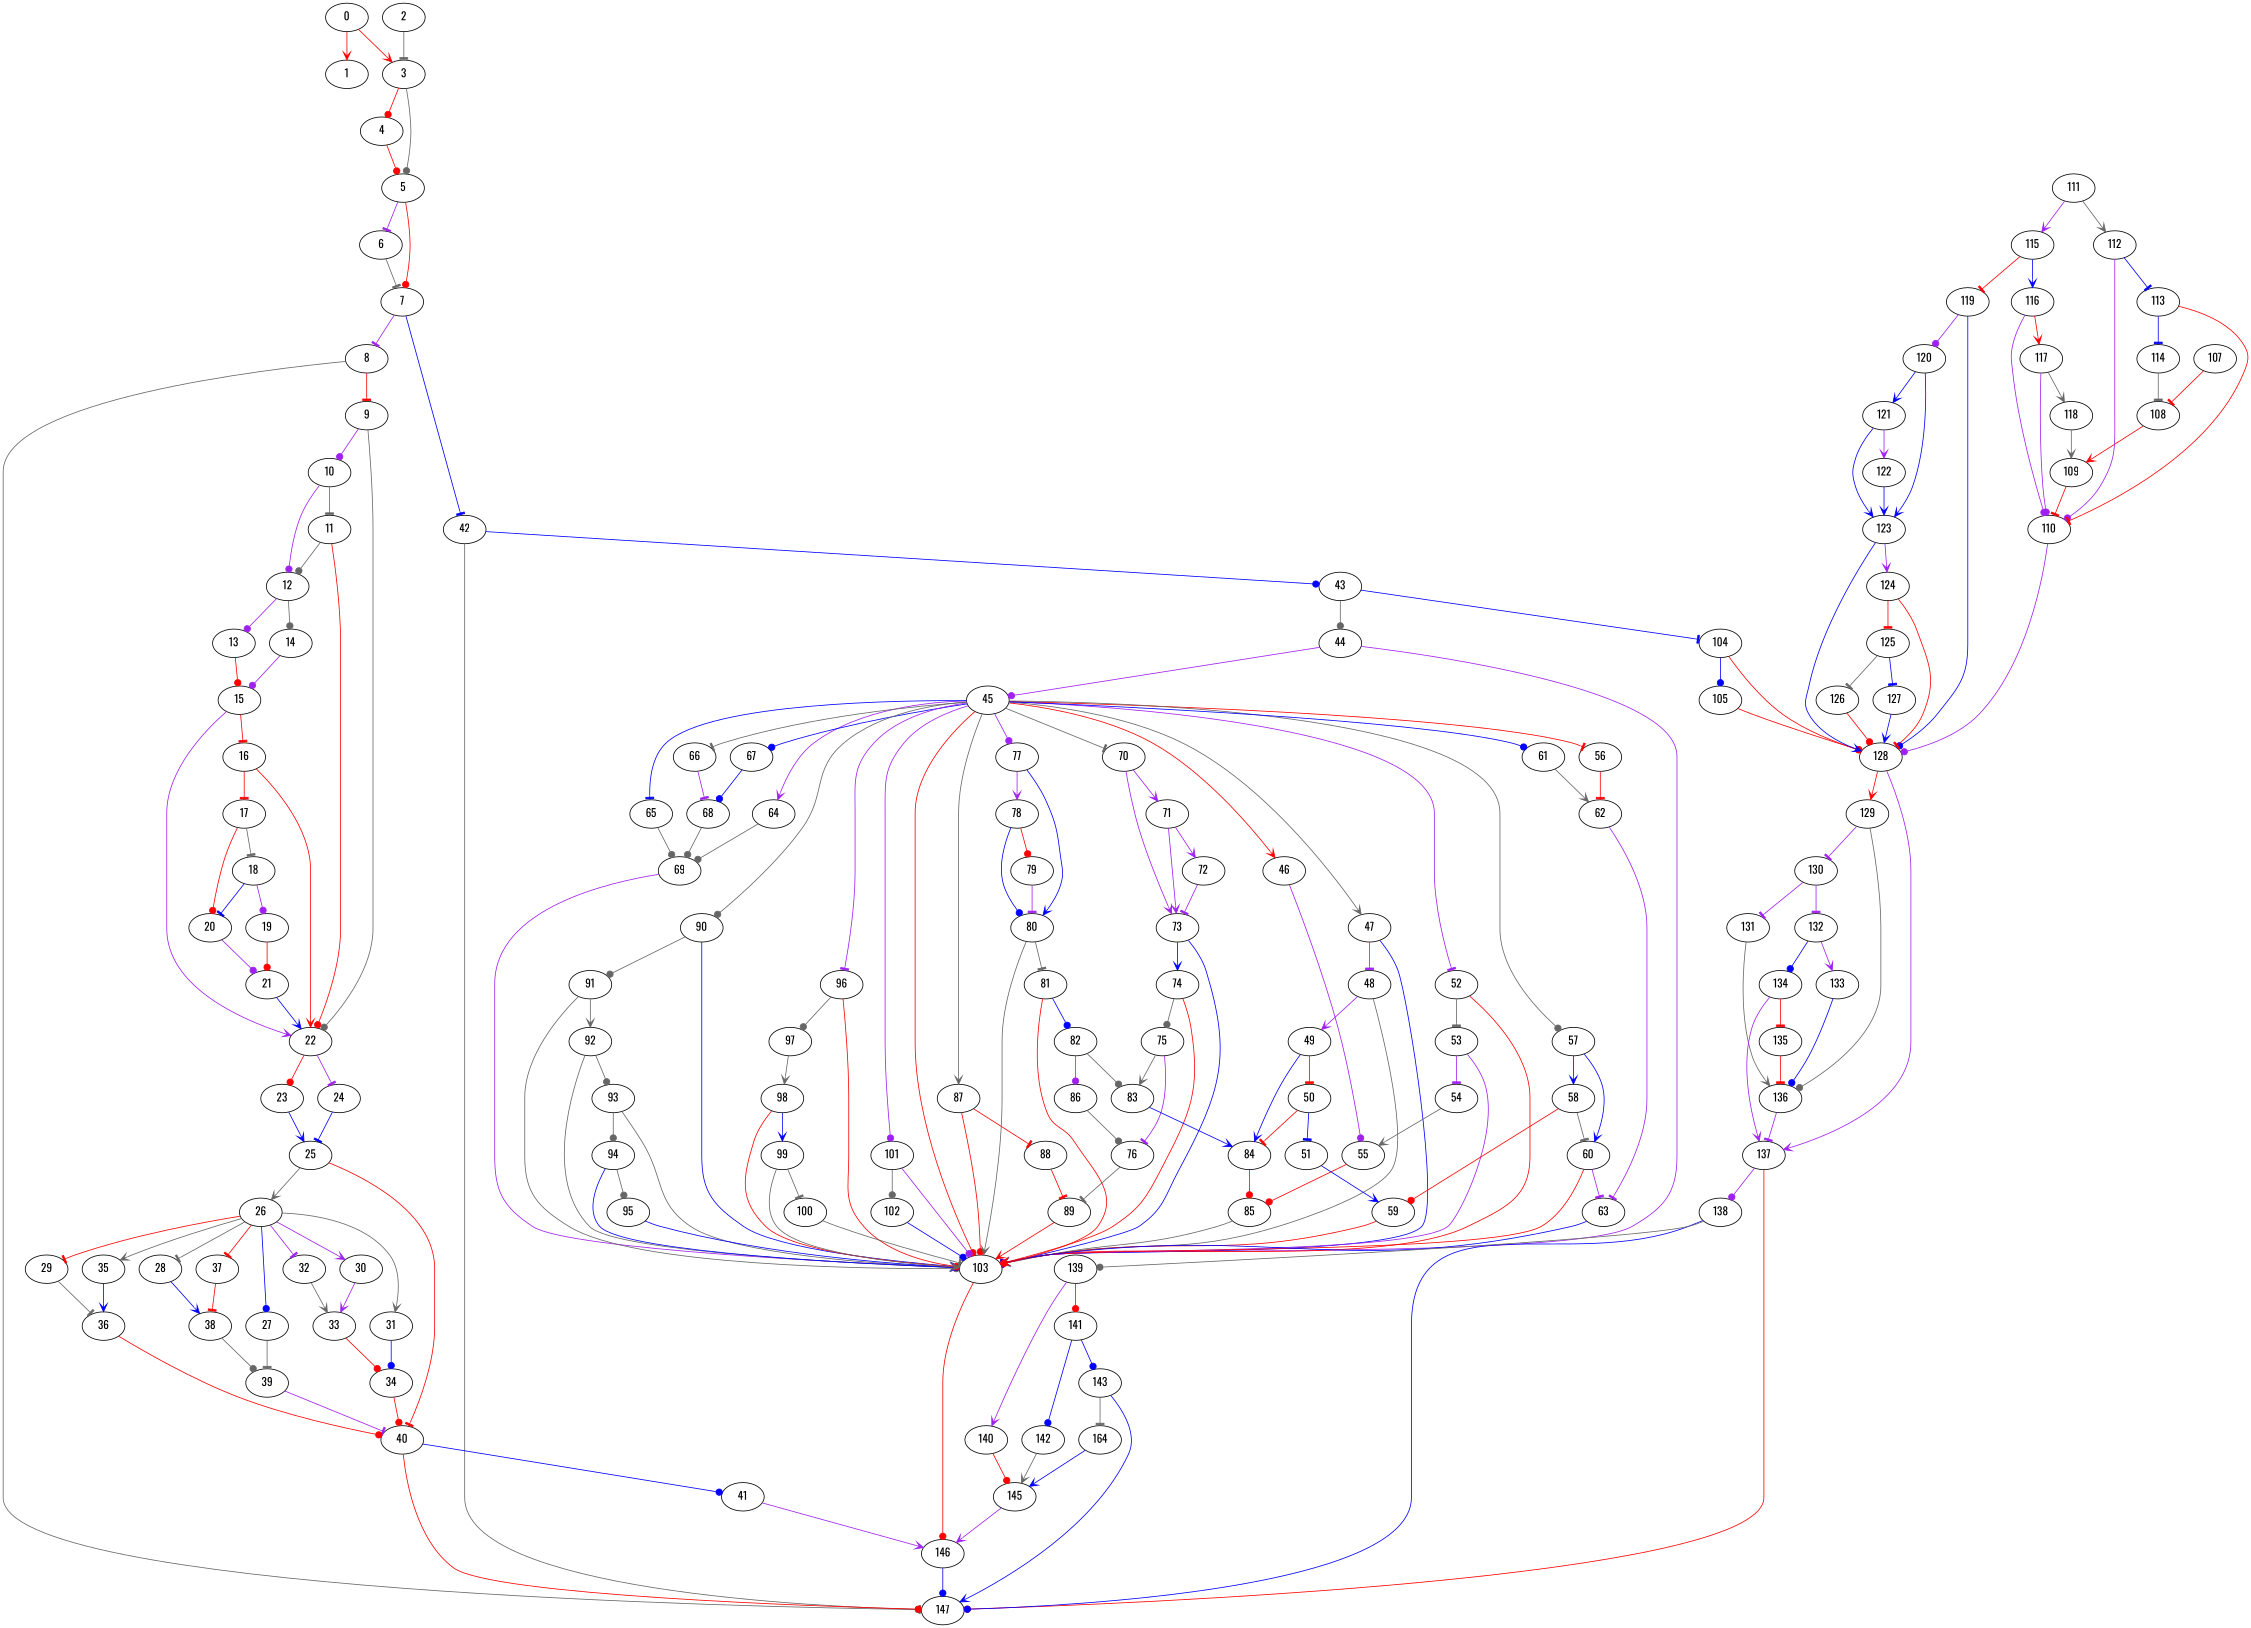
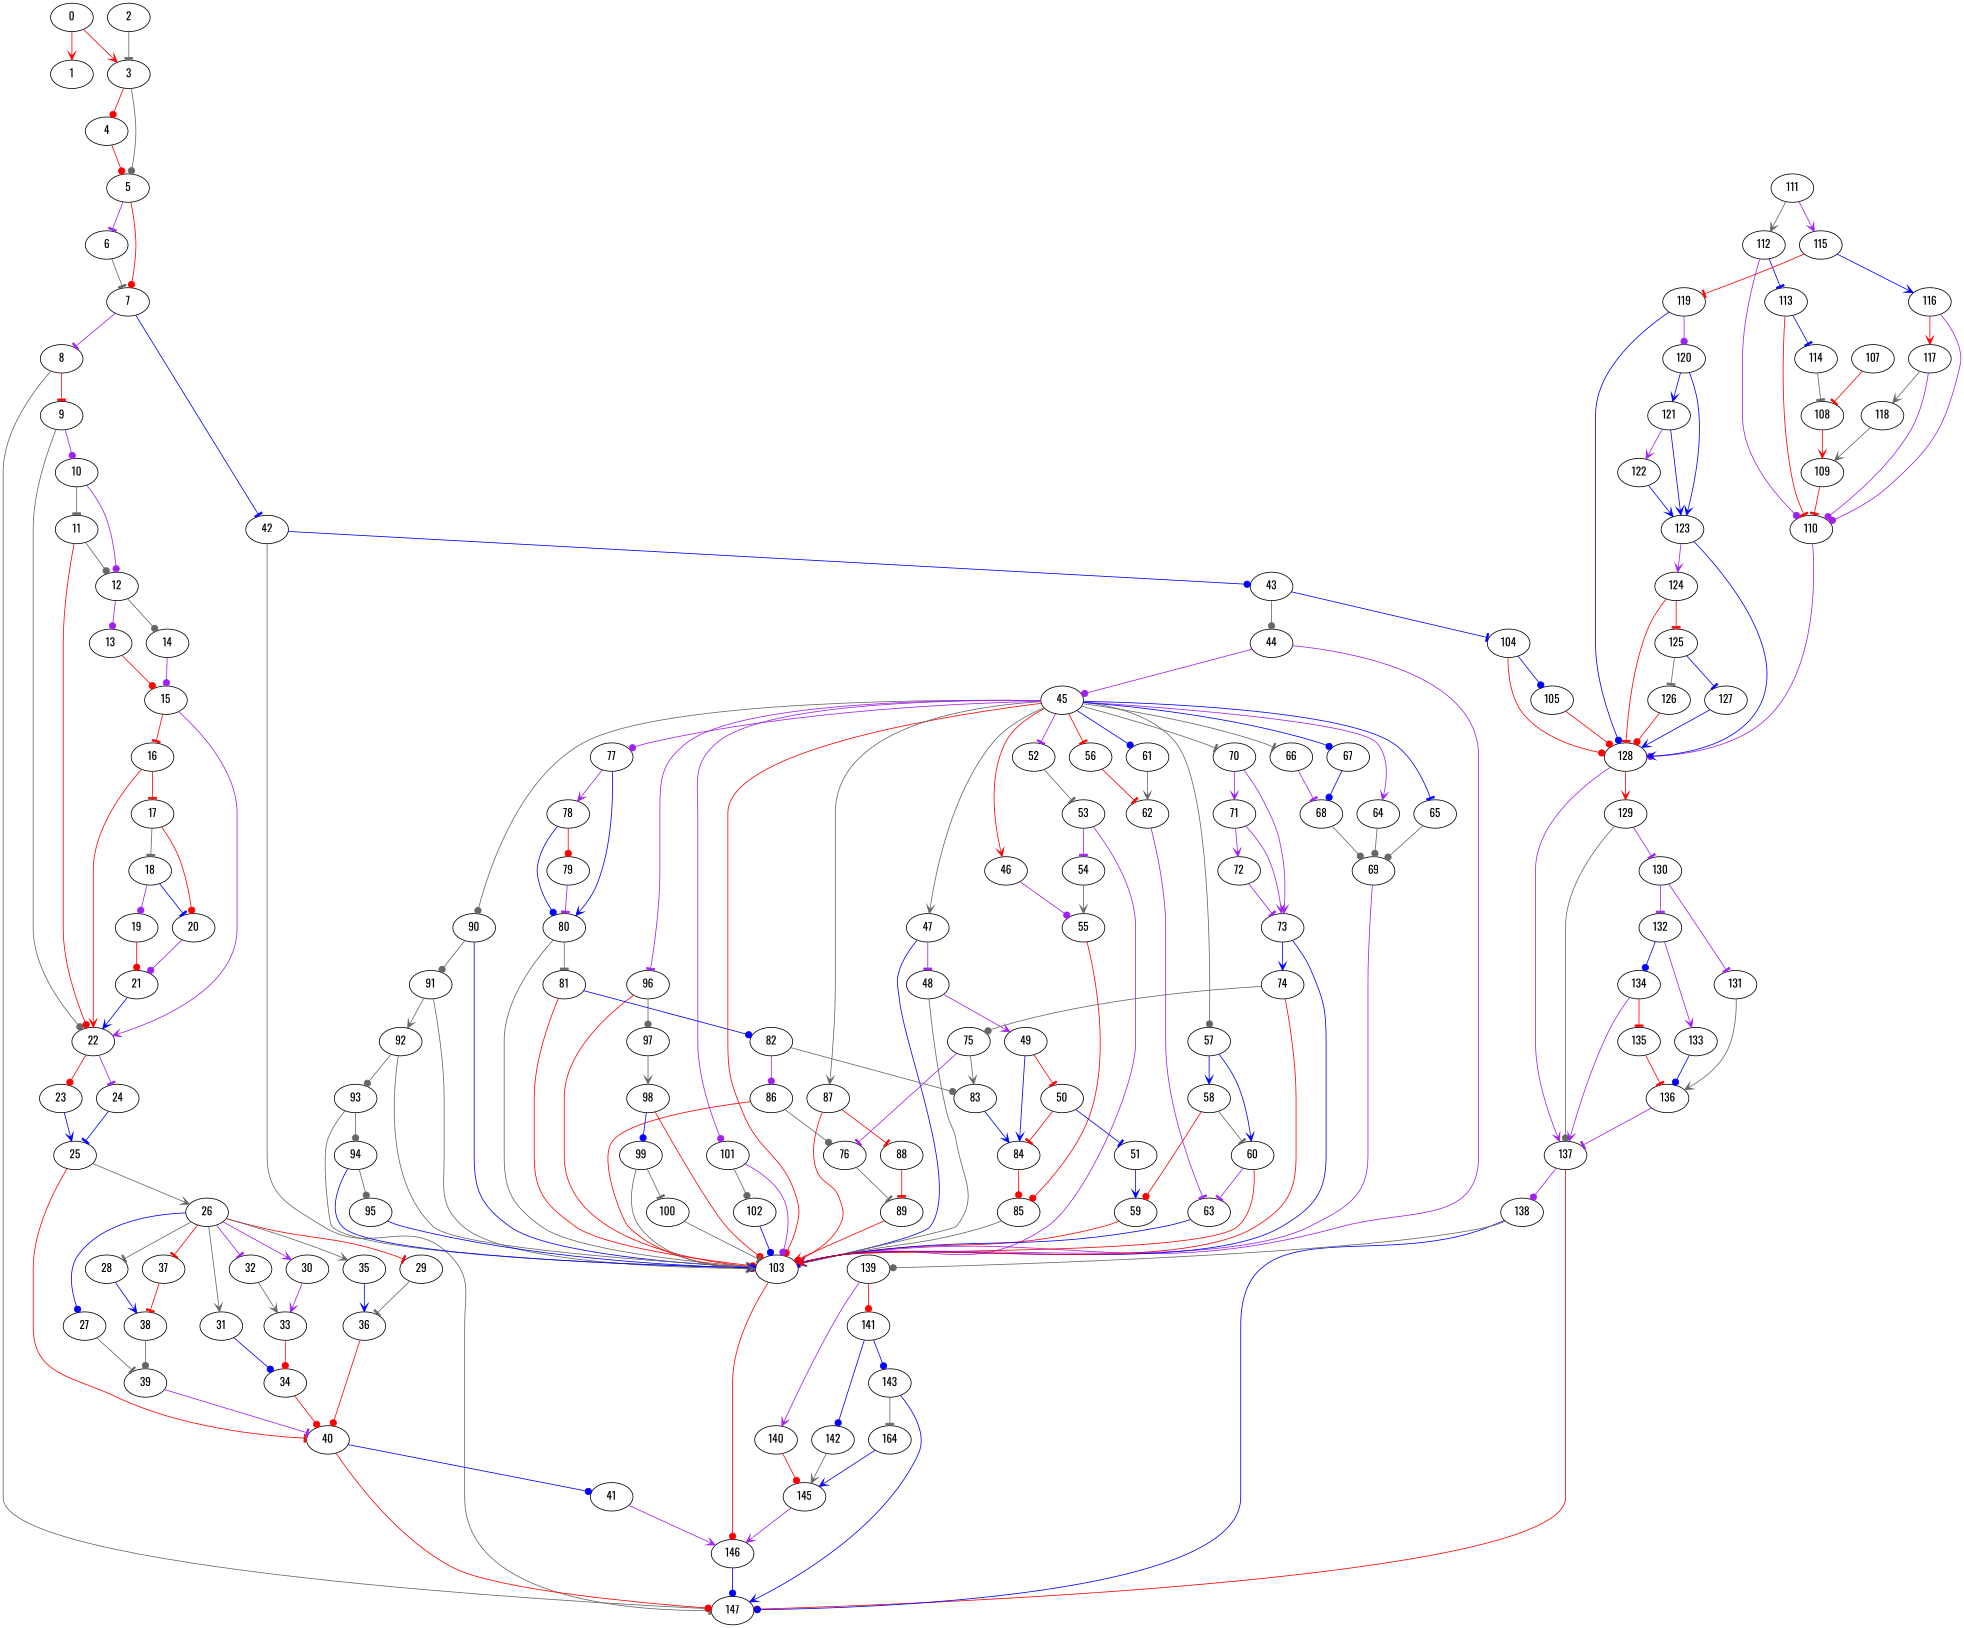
  digraph {
    fontname=Oswald
    node [fontname=Oswald]
    edge [arrowhead=dot color=gray40 fontname=Oswald]
    0
    1
    3
    4
    5
    2
    6
    7
    8
    42
    9
    147
    43
    10
    22
    11
    12
    23
    24
    13
    14
    15
    16
    17
    18
    20
    19
    21
    25
    26
    40
    27
    28
    29
    30
    31
    32
    35
    37
    41
    39
    38
    36
    33
    34
    146
    44
    104
    45
    103
    105
    128
    46
    47
    52
    56
    57
    61
    64
    65
    66
    67
    70
    77
    87
    90
    96
    101
    55
    48
    53
    62
    58
    60
    69
    68
    71
    73
    78
    80
    88
    91
    97
    102
    85
    49
    50
    84
    51
    59
    54
    63
    72
    74
    75
    76
    83
    89
    79
    81
    82
    86
    92
    93
    94
    95
    98
    99
    100
    129
    137
    107
    108
    111
    112
    115
    109
    110
    113
    116
    119
    114
    117
    120
    118
    121
    123
    122
    124
    125
    126
    127
    130
    138
    131
    132
    136
    133
    134
    135
    139
    140
    141
    145
    142
    143
    n147 [label=164]
    0 -> 1 [arrowhead=vee color=red]
    0 -> 3 [arrowhead=vee color=red]
    3 -> 4 [color=red]
    3 -> 5
    4 -> 5 [color=red]
    5 -> 6 [arrowhead=tee color=purple]
    5 -> 7 [color=red]
    2 -> 3 [arrowhead=tee]
    6 -> 7 [arrowhead=tee]
    7 -> 8 [arrowhead=tee color=purple]
    7 -> 42 [arrowhead=tee color=blue]
    8 -> 9 [arrowhead=tee color=red]
    8 -> 147
    42 -> 147 [arrowhead=tee]
    42 -> 43 [color=blue]
    9 -> 10 [color=purple]
    9 -> 22
    43 -> 44
    43 -> 104 [arrowhead=tee color=blue]
    10 -> 11 [arrowhead=tee]
    10 -> 12 [color=purple]
    22 -> 23 [color=red]
    22 -> 24 [arrowhead=tee color=purple]
    11 -> 22 [color=red]
    11 -> 12
    12 -> 13 [color=purple]
    12 -> 14
    23 -> 25 [arrowhead=vee color=blue]
    24 -> 25 [arrowhead=tee color=blue]
    13 -> 15 [color=red]
    14 -> 15 [color=purple]
    15 -> 22 [arrowhead=vee color=purple]
    15 -> 16 [arrowhead=tee color=red]
    16 -> 22 [arrowhead=vee color=red]
    16 -> 17 [arrowhead=tee color=red]
    17 -> 18 [arrowhead=tee]
    17 -> 20 [color=red]
    18 -> 20 [arrowhead=tee color=blue]
    18 -> 19 [color=purple]
    20 -> 21 [color=purple]
    19 -> 21 [color=red]
    21 -> 22 [arrowhead=vee color=blue]
    25 -> 26 [arrowhead=vee]
    25 -> 40 [arrowhead=tee color=red]
    26 -> 27 [color=blue]
    26 -> 28 [arrowhead=tee]
    26 -> 29 [arrowhead=tee color=red]
    26 -> 30 [arrowhead=vee color=purple]
    26 -> 31 [arrowhead=vee]
    26 -> 32 [arrowhead=tee color=purple]
    26 -> 35 [arrowhead=vee]
    26 -> 37 [arrowhead=tee color=red]
    40 -> 147 [color=red]
    40 -> 41 [color=blue]
    27 -> 39 [arrowhead=tee]
    28 -> 38 [arrowhead=vee color=blue]
    29 -> 36 [arrowhead=tee]
    30 -> 33 [arrowhead=vee color=purple]
    31 -> 34 [color=blue]
    32 -> 33 [arrowhead=vee]
    35 -> 36 [arrowhead=vee color=blue]
    37 -> 38 [arrowhead=tee color=red]
    41 -> 146 [arrowhead=vee color=purple]
    39 -> 40 [arrowhead=tee color=purple]
    38 -> 39
    36 -> 40 [color=red]
    33 -> 34 [color=red]
    34 -> 40 [color=red]
    146 -> 147 [color=blue]
    44 -> 45 [color=purple]
    44 -> 103 [color=purple]
    104 -> 105 [color=blue]
    104 -> 128 [color=red]
    45 -> 103 [color=red]
    45 -> 46 [arrowhead=vee color=red]
    45 -> 47 [arrowhead=vee]
    45 -> 52 [arrowhead=tee color=purple]
    45 -> 56 [arrowhead=tee color=red]
    45 -> 57
    45 -> 61 [color=blue]
    45 -> 64 [arrowhead=vee color=purple]
    45 -> 65 [arrowhead=tee color=blue]
    45 -> 66 [arrowhead=tee]
    45 -> 67 [color=blue]
    45 -> 70 [arrowhead=tee]
    45 -> 77 [color=purple]
    45 -> 87 [arrowhead=vee]
    45 -> 90
    45 -> 96 [arrowhead=tee color=purple]
    45 -> 101 [color=purple]
    103 -> 146 [color=red]
    105 -> 128 [color=red]
    128 -> 129 [arrowhead=vee color=red]
    128 -> 137 [arrowhead=vee color=purple]
    46 -> 55 [color=purple]
    47 -> 103 [arrowhead=vee color=blue]
    47 -> 48 [arrowhead=tee color=purple]
-   52 -> 103 [color=red]
+   86 -> 103 [color=red]
    52 -> 53 [arrowhead=tee]
    56 -> 62 [arrowhead=tee color=red]
    57 -> 58 [arrowhead=vee color=blue]
    57 -> 60 [arrowhead=vee color=blue]
    61 -> 62 [arrowhead=vee]
    64 -> 69
    65 -> 69
    66 -> 68 [arrowhead=tee color=purple]
    67 -> 68 [color=blue]
    70 -> 71 [arrowhead=vee color=purple]
    70 -> 73 [arrowhead=vee color=purple]
    77 -> 78 [arrowhead=vee color=purple]
    77 -> 80 [arrowhead=vee color=blue]
    87 -> 103 [color=red]
    87 -> 88 [arrowhead=tee color=red]
    90 -> 103 [arrowhead=vee color=blue]
    90 -> 91
    96 -> 103 [color=red]
    96 -> 97
    101 -> 103 [color=purple]
    101 -> 102
    55 -> 85 [color=red]
    48 -> 103 [arrowhead=tee]
    48 -> 49 [arrowhead=vee color=purple]
    53 -> 103 [color=purple]
    53 -> 54 [arrowhead=tee color=purple]
    62 -> 63 [arrowhead=tee color=purple]
    58 -> 60 [arrowhead=tee]
    58 -> 59 [color=red]
    60 -> 103 [arrowhead=vee color=red]
    60 -> 63 [arrowhead=tee color=purple]
    69 -> 103 [color=purple]
    68 -> 69
    71 -> 73 [arrowhead=vee color=purple]
    71 -> 72 [arrowhead=vee color=purple]
    73 -> 103 [arrowhead=vee color=blue]
    73 -> 74 [arrowhead=vee color=blue]
    78 -> 80 [color=blue]
    78 -> 79 [color=red]
    80 -> 103 [arrowhead=vee]
    80 -> 81 [arrowhead=tee]
    88 -> 89 [arrowhead=tee color=red]
    91 -> 103
    91 -> 92 [arrowhead=vee]
    97 -> 98 [arrowhead=vee]
    102 -> 103 [color=blue]
    85 -> 103 [arrowhead=vee]
    49 -> 50 [arrowhead=tee color=red]
    49 -> 84 [arrowhead=vee color=blue]
    50 -> 84 [arrowhead=tee color=red]
    50 -> 51 [arrowhead=tee color=blue]
    84 -> 85 [color=red]
    51 -> 59 [arrowhead=vee color=blue]
    59 -> 103 [arrowhead=tee color=red]
    54 -> 55 [arrowhead=vee]
    63 -> 103 [arrowhead=tee color=blue]
    72 -> 73 [arrowhead=tee color=purple]
    74 -> 103 [arrowhead=vee color=red]
    74 -> 75
    75 -> 76 [arrowhead=tee color=purple]
    75 -> 83 [arrowhead=vee]
    76 -> 89 [arrowhead=tee]
    83 -> 84 [arrowhead=vee color=blue]
    89 -> 103 [arrowhead=vee color=red]
    79 -> 80 [arrowhead=tee color=purple]
    81 -> 103 [color=red]
    81 -> 82 [color=blue]
    82 -> 83
    82 -> 86 [color=purple]
    86 -> 76
    92 -> 103 [arrowhead=vee]
    92 -> 93
    93 -> 103 [arrowhead=vee]
    93 -> 94
    94 -> 103 [color=blue]
    94 -> 95
    95 -> 103 [arrowhead=vee color=blue]
    98 -> 103 [color=red]
-   98 -> 99 [arrowhead=vee color=blue]
+   98 -> 99 [color=blue]
    99 -> 103 [arrowhead=vee]
    99 -> 100 [arrowhead=tee]
    100 -> 103 [arrowhead=tee]
-   129 -> 136
+   129 -> 137
    129 -> 130 [arrowhead=tee color=purple]
    137 -> 147 [color=red]
    137 -> 138 [color=purple]
    107 -> 108 [arrowhead=tee color=red]
    108 -> 109 [arrowhead=vee color=red]
    111 -> 112 [arrowhead=vee]
    111 -> 115 [arrowhead=vee color=purple]
    112 -> 110 [color=purple]
    112 -> 113 [arrowhead=tee color=blue]
    115 -> 116 [arrowhead=vee color=blue]
    115 -> 119 [arrowhead=tee color=red]
    109 -> 110 [arrowhead=tee color=red]
    110 -> 128 [color=purple]
    113 -> 110 [arrowhead=tee color=red]
    113 -> 114 [arrowhead=tee color=blue]
    116 -> 110 [color=purple]
    116 -> 117 [arrowhead=vee color=red]
    119 -> 128 [color=blue]
    119 -> 120 [color=purple]
    114 -> 108 [arrowhead=tee]
    117 -> 110 [color=purple]
    117 -> 118 [arrowhead=vee]
    120 -> 121 [arrowhead=vee color=blue]
    120 -> 123 [arrowhead=vee color=blue]
    118 -> 109 [arrowhead=vee]
    121 -> 123 [arrowhead=vee color=blue]
    121 -> 122 [arrowhead=vee color=purple]
    123 -> 128 [arrowhead=vee color=blue]
    123 -> 124 [arrowhead=vee color=purple]
    122 -> 123 [arrowhead=vee color=blue]
    124 -> 128 [arrowhead=tee color=red]
    124 -> 125 [arrowhead=tee color=red]
    125 -> 126 [arrowhead=tee]
    125 -> 127 [arrowhead=tee color=blue]
    126 -> 128 [color=red]
    127 -> 128 [arrowhead=vee color=blue]
    130 -> 131 [arrowhead=tee color=purple]
    130 -> 132 [arrowhead=tee color=purple]
    138 -> 147 [color=blue]
    138 -> 139
    131 -> 136 [arrowhead=vee]
    132 -> 133 [arrowhead=vee color=purple]
    132 -> 134 [color=blue]
    136 -> 137 [arrowhead=tee color=purple]
    133 -> 136 [color=blue]
    134 -> 137 [arrowhead=vee color=purple]
    134 -> 135 [arrowhead=tee color=red]
    135 -> 136 [arrowhead=tee color=red]
    139 -> 140 [arrowhead=vee color=purple]
    139 -> 141 [color=red]
    140 -> 145 [color=red]
    141 -> 142 [color=blue]
    141 -> 143 [color=blue]
    145 -> 146 [arrowhead=vee color=purple]
    142 -> 145 [arrowhead=vee]
    143 -> 147 [arrowhead=vee color=blue]
    143 -> n147 [arrowhead=tee]
    n147 -> 145 [arrowhead=vee color=blue]
  }
